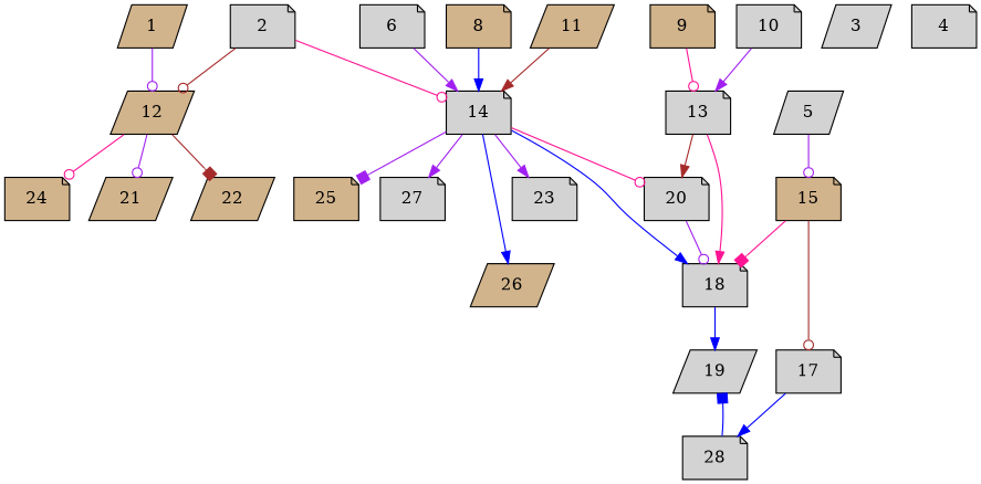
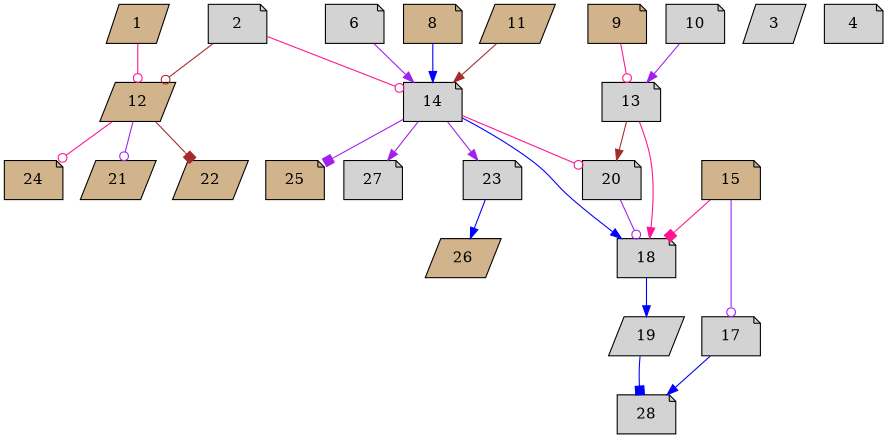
  digraph {
    node [alpha=0.09 fillcolor=lightgrey shape=note style=filled]
    edge [arrowhead=normal color=purple]
    1 [alpha=0.10 expect_size=1353456337102569472000 fillcolor=tan shape=parallelogram]
    12 [alpha=0.16 expect_size=29715751684561436672 fillcolor=tan shape=parallelogram]
    21 [alpha=0.13 expect_size=774745922520952 fillcolor=tan shape=parallelogram]
    22 [alpha=0.03 expect_size=157100613200435478528 fillcolor=tan shape=parallelogram]
    24 [expect_size=818894022795624576 fillcolor=tan]
    2 [alpha=0.08 expect_size=674844227033641216]
    14 [alpha=0.01 expect_size=480502278290917031936]
    18 [alpha=0.16 expect_size=3168018641481662]
    20 [alpha=0.14 expect_size=413984745523471872]
    23 [alpha=0.18 expect_size=572595298624136320]
    25 [alpha=0.08 expect_size=423750838109932608 fillcolor=tan]
    26 [alpha=0.20 expect_size=1603313381631118336 fillcolor=tan shape=parallelogram]
    27 [alpha=0.04 expect_size=366808612467002432]
    19 [expect_size=243923129913961536 shape=parallelogram]
    3 [alpha=0.03 expect_size=448625819793970167808 shape=parallelogram]
    4 [alpha=0.00 expect_size=1711048406970712064]
-   5 [alpha=0.02 expect_size=587211742336430720 shape=parallelogram]
    15 [expect_size=30773801921412916 fillcolor=tan]
    17 [alpha=0.19 expect_size=42168283410127344]
    28 [alpha=0.15 expect_size=787886300914545328128]
    6 [alpha=0.01 expect_size=32519193203922432]
    8 [expect_size=1023086540526516480 fillcolor=tan]
    9 [alpha=0.04 expect_size=1170004245320040448000 fillcolor=tan]
    13 [alpha=0.14 expect_size=450871754180341120]
    10 [alpha=0.13 expect_size=68453559296142784]
    11 [alpha=0.12 expect_size=866269119566439251968 fillcolor=tan shape=parallelogram]
-   1 -> 12 [arrowhead=odot]
+   1 -> 12 [arrowhead=odot color=deeppink]
    12 -> 21 [arrowhead=odot]
    12 -> 22 [arrowhead=box color=brown]
    12 -> 24 [arrowhead=odot color=deeppink]
    2 -> 12 [arrowhead=odot color=brown]
    2 -> 14 [arrowhead=odot color=deeppink]
    14 -> 18 [color=blue]
    14 -> 20 [arrowhead=odot color=deeppink]
    14 -> 23
    14 -> 25 [arrowhead=box]
-   14 -> 26 [color=blue]
+   23 -> 26 [color=blue]
    14 -> 27
    18 -> 19 [color=blue]
    20 -> 18 [arrowhead=odot]
-   28 -> 19 [arrowhead=box color=blue]
-   5 -> 15 [arrowhead=odot]
+   19 -> 28 [arrowhead=box color=blue]
    15 -> 18 [arrowhead=box color=deeppink]
-   15 -> 17 [arrowhead=odot color=brown]
+   15 -> 17 [arrowhead=odot]
    17 -> 28 [color=blue]
    6 -> 14
    8 -> 14 [color=blue]
    9 -> 13 [arrowhead=odot color=deeppink]
    13 -> 18 [color=deeppink]
    13 -> 20 [color=brown]
    10 -> 13
    11 -> 14 [color=brown]
  }
